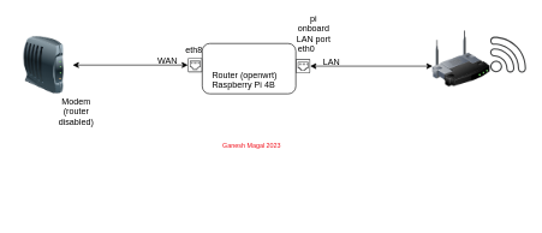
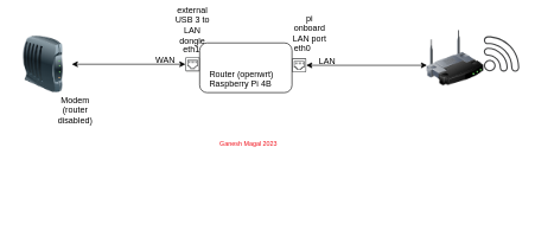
  <mxCell id="0" />
  <mxCell id="1" parent="0" />
  <mxCell id="2" value="" style="image;html=1;image=img/lib/clip_art/networking/Modem_128x128.png" parent="1" vertex="1"><mxGeometry x="20" y="50" width="80" height="80" as="geometry" /></mxCell>
  <mxCell id="3" value="" style="endArrow=classic;startArrow=classic;html=1;rounded=0;exitX=1;exitY=0.5;exitDx=0;exitDy=0;" parent="1" source="2" edge="1"><mxGeometry width="50" height="50" relative="1" as="geometry"><mxPoint x="120" y="90" as="sourcePoint" /><mxPoint x="260" y="90" as="targetPoint" /></mxGeometry></mxCell>
  <mxCell id="4" value="&lt;div&gt;Modem (router disabled)&lt;/div&gt;" style="text;html=1;strokeColor=none;fillColor=none;align=center;verticalAlign=middle;whiteSpace=wrap;rounded=0;" parent="1" vertex="1"><mxGeometry x="75" y="140" width="60" height="30" as="geometry" /></mxCell>
  <mxCell id="5" value="WAN" style="text;html=1;strokeColor=none;fillColor=none;align=center;verticalAlign=middle;whiteSpace=wrap;rounded=0;" parent="1" vertex="1"><mxGeometry x="202" y="69" width="60" height="30" as="geometry" /></mxCell>
  <mxCell id="6" value="" style="group" parent="1" vertex="1" connectable="0"><mxGeometry x="405" y="24.5" width="325" height="277" as="geometry" /></mxCell>
  <mxCell id="7" value="" style="image;html=1;image=img/lib/clip_art/networking/Wireless_Router_128x128.png" parent="6" vertex="1"><mxGeometry x="195" y="17" width="80" height="80" as="geometry" /></mxCell>
  <mxCell id="8" value="" style="endArrow=classic;startArrow=classic;html=1;rounded=0;entryX=0;entryY=0.625;entryDx=0;entryDy=0;entryPerimeter=0;" parent="6" source="13" target="7" edge="1"><mxGeometry width="50" height="50" relative="1" as="geometry"><mxPoint x="35" y="67" as="sourcePoint" /><mxPoint x="155" y="67" as="targetPoint" /></mxGeometry></mxCell>
  <mxCell id="9" value="LAN" style="text;html=1;strokeColor=none;fillColor=none;align=center;verticalAlign=middle;whiteSpace=wrap;rounded=0;" parent="6" vertex="1"><mxGeometry x="25" y="47" width="60" height="30" as="geometry" /></mxCell>
  <mxCell id="10" value="" style="sketch=0;pointerEvents=1;shadow=0;dashed=0;html=1;strokeColor=none;fillColor=#434445;aspect=fixed;labelPosition=center;verticalLabelPosition=bottom;verticalAlign=top;align=center;outlineConnect=0;shape=mxgraph.vvd.wi_fi;" parent="6" vertex="1"><mxGeometry x="275" y="26" width="50" height="50" as="geometry" /></mxCell>
  <mxCell id="11" value="" style="group" parent="6" vertex="1" connectable="0"><mxGeometry x="5" y="67" width="70" height="40" as="geometry" /></mxCell>
  <mxCell id="12" value="" style="group" parent="11" vertex="1" connectable="0"><mxGeometry y="-15" width="70" height="30" as="geometry" /></mxCell>
  <mxCell id="13" value="" style="sketch=0;pointerEvents=1;shadow=0;dashed=0;html=1;strokeColor=none;fillColor=#434445;aspect=fixed;labelPosition=center;verticalLabelPosition=bottom;verticalAlign=top;align=center;outlineConnect=0;shape=mxgraph.vvd.ethernet_port;" parent="12" vertex="1"><mxGeometry y="5" width="20" height="20" as="geometry" /></mxCell>
  <mxCell id="14" value="eth0" style="text;html=1;strokeColor=none;fillColor=none;align=center;verticalAlign=middle;whiteSpace=wrap;rounded=0;" parent="12" vertex="1"><mxGeometry x="-15" y="-25" width="60" height="30" as="geometry" /></mxCell>
  <mxCell id="15" value="&lt;div&gt;pi &lt;br&gt;&lt;/div&gt;&lt;div&gt;onboard LAN port&lt;/div&gt;" style="text;html=1;strokeColor=none;fillColor=none;align=center;verticalAlign=middle;whiteSpace=wrap;rounded=0;" parent="6" vertex="1"><mxGeometry width="60" height="30" as="geometry" /></mxCell>
  <mxCell id="16" value="" style="group" parent="1" vertex="1" connectable="0"><mxGeometry x="280" y="60" width="140" height="70" as="geometry" /></mxCell>
  <mxCell id="17" value="" style="rounded=1;whiteSpace=wrap;html=1;" parent="16" vertex="1"><mxGeometry width="130" height="70" as="geometry" /></mxCell>
  <mxCell id="18" value="" style="shape=image;html=1;verticalAlign=top;verticalLabelPosition=bottom;labelBackgroundColor=#ffffff;imageAspect=0;aspect=fixed;image=https://cdn1.iconfinder.com/data/icons/fruit-136/64/Fruit_iconfree_Filled_Outline_raspberry-healthy-organic-food-fruit_icon-128.png" parent="16" vertex="1"><mxGeometry x="51.998" y="6" width="31.43" height="31.43" as="geometry" /></mxCell>
  <mxCell id="19" value="&lt;div&gt;Router (openwrt)&lt;/div&gt;&lt;div&gt;Raspberry Pi 4B&lt;/div&gt;" style="text;whiteSpace=wrap;html=1;" parent="16" vertex="1"><mxGeometry x="11.993" y="30" width="116.667" height="20" as="geometry" /></mxCell>
+ <mxCell id="20" value="&lt;div&gt;external USB 3 to LAN dongle&lt;/div&gt;" style="text;html=1;strokeColor=none;fillColor=none;align=center;verticalAlign=middle;whiteSpace=wrap;rounded=0;" parent="1" vertex="1"><mxGeometry x="240" y="20" width="60" height="30" as="geometry" /></mxCell>
  <mxCell id="21" value="" style="group" parent="1" vertex="1" connectable="0"><mxGeometry x="260" y="60" width="40" height="40" as="geometry" /></mxCell>
  <mxCell id="22" value="" style="group" parent="21" vertex="1" connectable="0"><mxGeometry width="40" height="20" as="geometry" /></mxCell>
- <mxCell id="23" value="eth8" style="text;html=1;strokeColor=none;fillColor=none;align=center;verticalAlign=middle;whiteSpace=wrap;rounded=0;" parent="22" vertex="1"><mxGeometry x="-3" width="22.857" height="20" as="geometry" /></mxCell>
+ <mxCell id="23" value="eth1" style="text;html=1;strokeColor=none;fillColor=none;align=center;verticalAlign=middle;whiteSpace=wrap;rounded=0;" parent="22" vertex="1"><mxGeometry x="-3" width="22.857" height="20" as="geometry" /></mxCell>
  <mxCell id="24" value="" style="sketch=0;pointerEvents=1;shadow=0;dashed=0;html=1;strokeColor=none;fillColor=#434445;aspect=fixed;labelPosition=center;verticalLabelPosition=bottom;verticalAlign=top;align=center;outlineConnect=0;shape=mxgraph.vvd.ethernet_port;" parent="21" vertex="1"><mxGeometry y="20" width="20" height="20" as="geometry" /></mxCell>
  <mxCell id="25" value="" style="group" vertex="1" connectable="0" parent="1"><mxGeometry x="290" y="190" width="118" height="24" as="geometry" /></mxCell>
  <mxCell id="26" value="" style="shape=image;html=1;verticalAlign=top;verticalLabelPosition=bottom;labelBackgroundColor=#ffffff;imageAspect=0;aspect=fixed;image=https://cdn0.iconfinder.com/data/icons/google-material-design-3-0/48/ic_copyright_48px-128.png" vertex="1" parent="25"><mxGeometry y="3" width="18" height="18" as="geometry" /></mxCell>
  <mxCell id="27" value="Ganesh Magal 2023" style="text;html=1;strokeColor=none;fillColor=none;align=center;verticalAlign=middle;whiteSpace=wrap;rounded=0;fontSize=9;labelBorderColor=none;labelBackgroundColor=none;fontColor=#f00c17;" vertex="1" parent="25"><mxGeometry width="118" height="24" as="geometry" /></mxCell>
